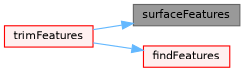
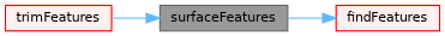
  digraph {
    rankdir=LR
    node [color=red fillcolor="#FFF0F0" fontname=Helvetica fontsize=10 shape=box style=filled]
    edge [color=steelblue1 fontname=Helvetica fontsize=10 labelfontname=Helvetica labelfontsize=10 style=solid]
    n1 [color=gray40 fillcolor=grey60 fontcolor=black height=0.2 label=surfaceFeatures width=0.4]
    n2 [height=0.2 label=findFeatures width=0.4]
    n3 [height=0.2 label=trimFeatures width=0.4]
-   n3 -> n2
+   n1 -> n2
    n3 -> n1
  }
